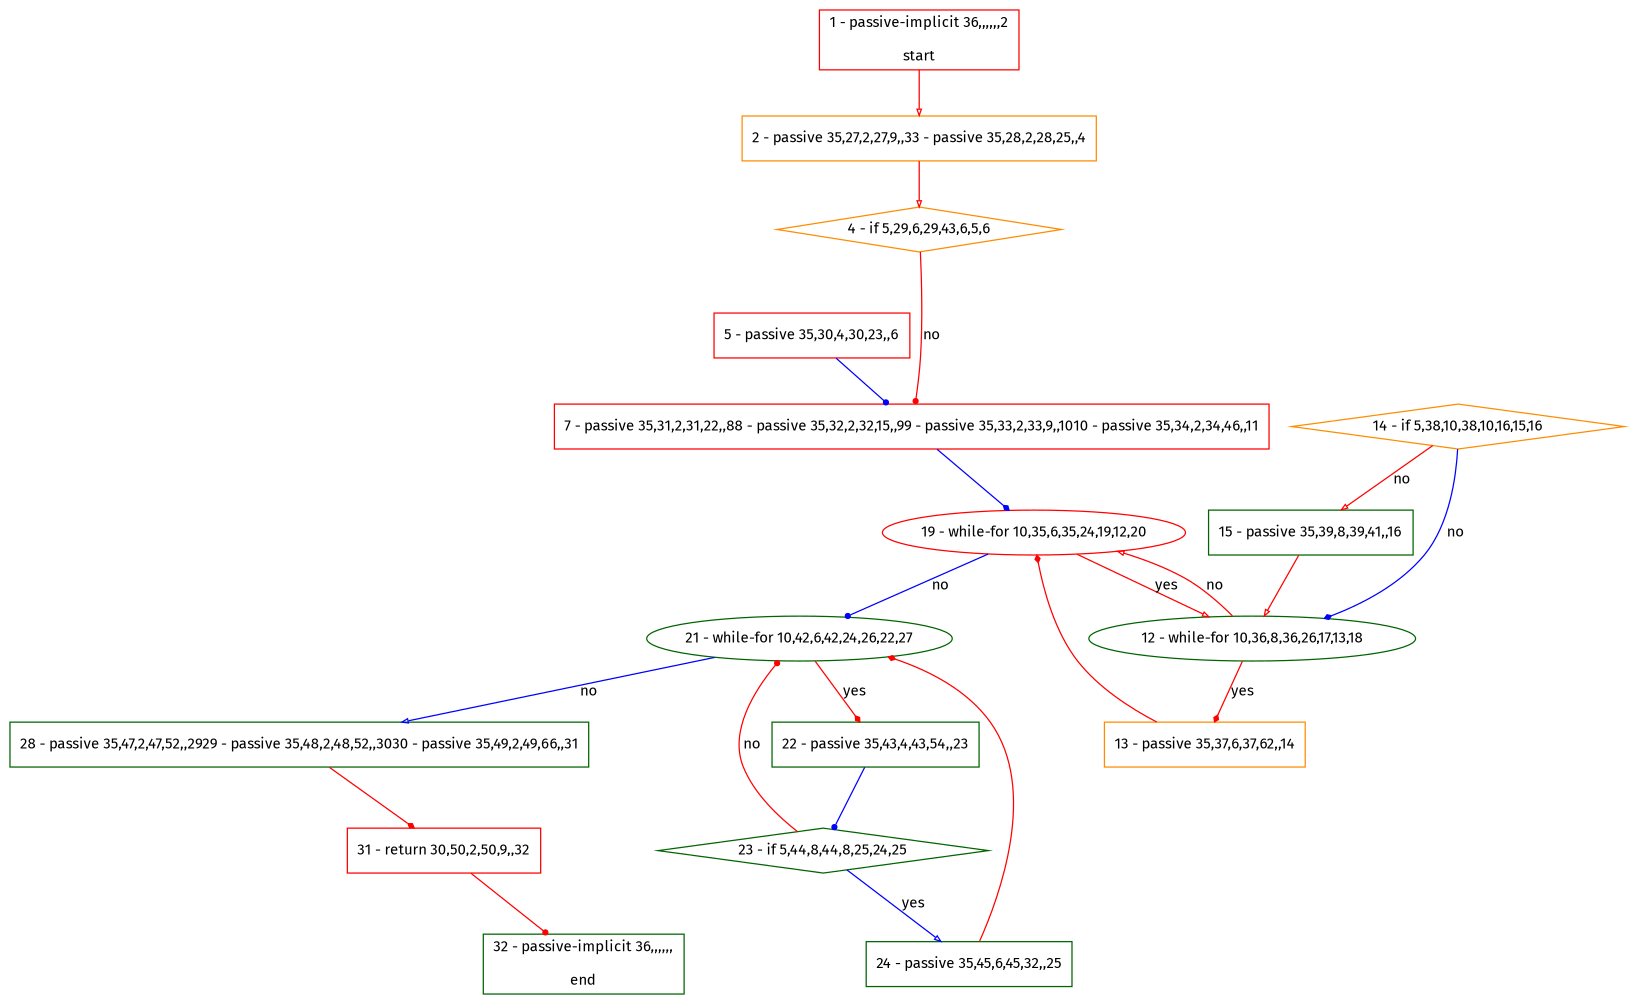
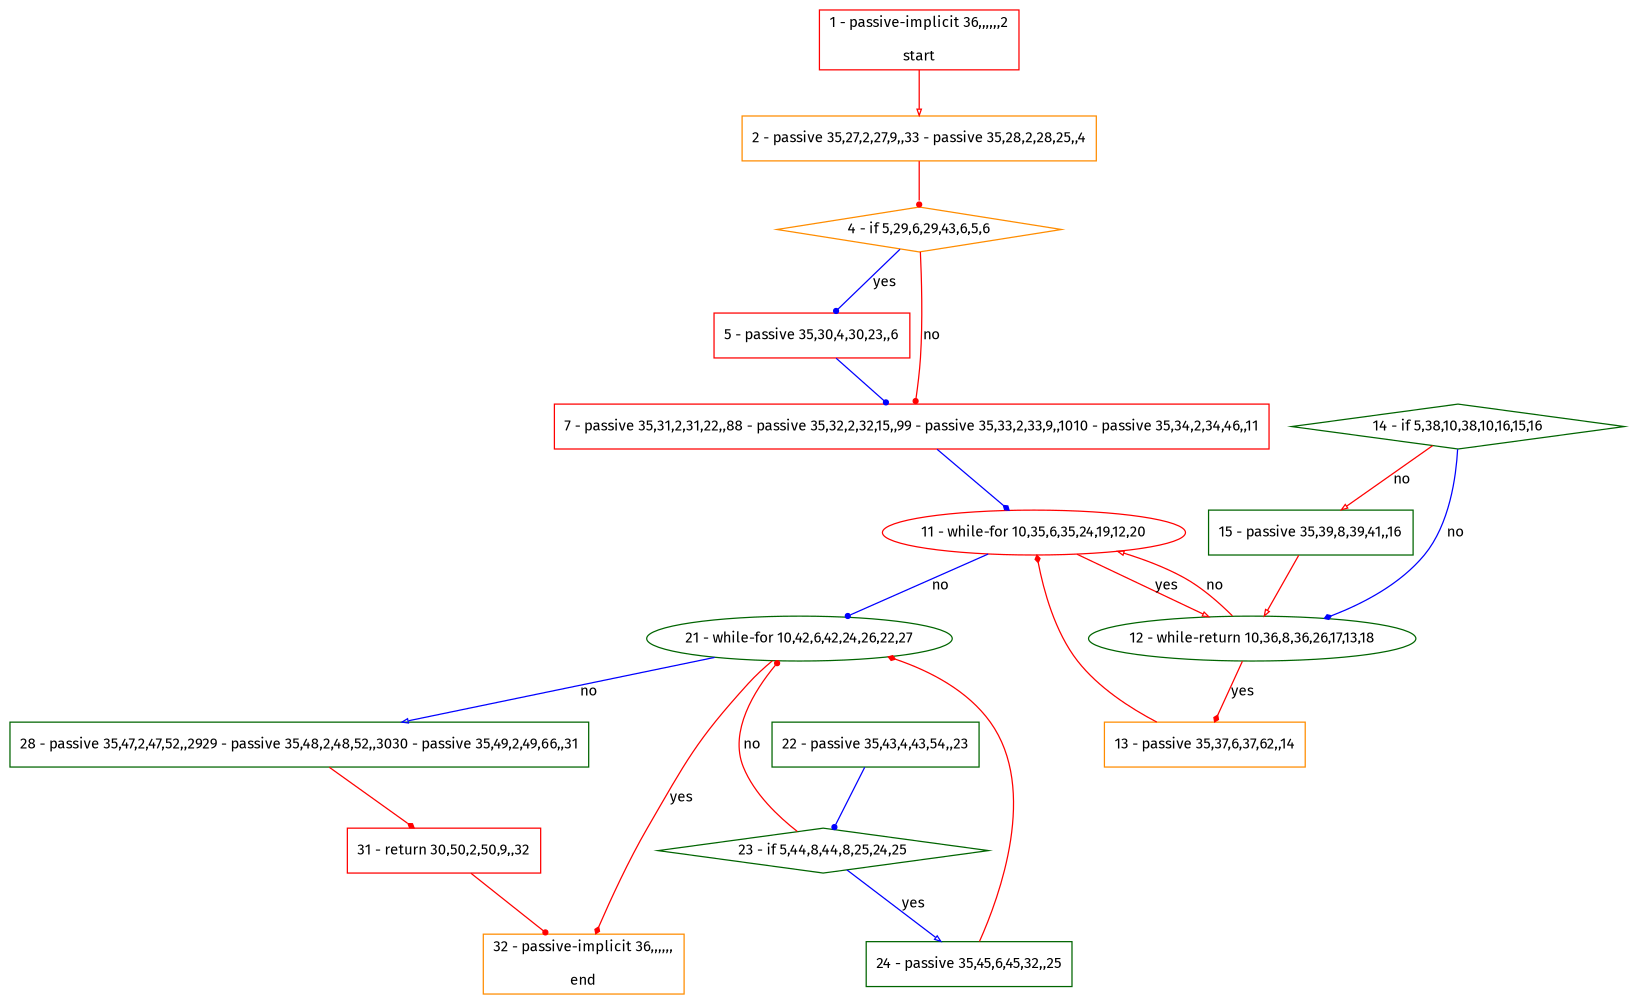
  digraph {
    bgcolor=white
    compound=true
    fillcolor="#FFFFCC"
    fontname="Fira Sans"
    fontsize=12
    pack=true
    packmode=clust
    style="rounded,filled"
    node [color=darkgreen compound=true fillcolor="#ffffff" fixedsize=false fontname="Fira Sans" fontsize=12 node_initialized=no shape=box style=filled]
    edge [arrowhead=onormal arrowsize=0.5 arrowtail=none color=red compound=true dir=forward fontcolor=black fontname="Fira Sans" fontsize=12]
    n1 [color=darkorange label="2 - passive 35,27,2,27,9,,33 - passive 35,28,2,28,25,,4"]
    n2 [color=darkorange label="4 - if 5,29,6,29,43,6,5,6" shape=diamond]
    n3 [color=red label="5 - passive 35,30,4,30,23,,6"]
    n4 [color=red label="7 - passive 35,31,2,31,22,,88 - passive 35,32,2,32,15,,99 - passive 35,33,2,33,9,,1010 - passive 35,34,2,34,46,,11"]
    n5 [color=red label="1 - passive-implicit 36,,,,,,2\n\nstart"]
-   n6 [color=red label="19 - while-for 10,35,6,35,24,19,12,20" shape=oval]
-   n7 [label="12 - while-for 10,36,8,36,26,17,13,18" shape=oval]
+   n6 [color=red label="11 - while-for 10,35,6,35,24,19,12,20" shape=oval]
+   n7 [label="12 - while-return 10,36,8,36,26,17,13,18" shape=oval]
    n8 [label="21 - while-for 10,42,6,42,24,26,22,27" shape=oval]
    n9 [color=darkorange label="13 - passive 35,37,6,37,62,,14"]
    n10 [label="22 - passive 35,43,4,43,54,,23"]
    n11 [label="28 - passive 35,47,2,47,52,,2929 - passive 35,48,2,48,52,,3030 - passive 35,49,2,49,66,,31"]
    n12 [label="23 - if 5,44,8,44,8,25,24,25" shape=diamond]
    n13 [color=red label="31 - return 30,50,2,50,9,,32"]
-   n14 [color=darkorange label="14 - if 5,38,10,38,10,16,15,16" shape=diamond]
+   n14 [label="14 - if 5,38,10,38,10,16,15,16" shape=diamond]
    n15 [label="15 - passive 35,39,8,39,41,,16"]
    n16 [label="24 - passive 35,45,6,45,32,,25"]
-   n17 [label="32 - passive-implicit 36,,,,,,\n\nend"]
-   n1 -> n2
+   n17 [color=darkorange label="32 - passive-implicit 36,,,,,,\n\nend"]
+   n1 -> n2 [arrowhead=dot]
+   n2 -> n3 [arrowhead=dot color=blue label=yes]
    n2 -> n4 [arrowhead=dot label=no]
    n3 -> n4 [arrowhead=dot color=blue]
    n4 -> n6 [arrowhead=diamond color=blue]
    n5 -> n1
    n6 -> n7 [label=yes]
    n6 -> n8 [arrowhead=dot color=blue label=no]
    n7 -> n6 [label=no]
    n7 -> n9 [arrowhead=diamond label=yes]
-   n8 -> n10 [arrowhead=diamond label=yes]
+   n8 -> n17 [arrowhead=diamond label=yes]
    n8 -> n11 [color=blue label=no]
    n9 -> n6 [arrowhead=diamond]
    n10 -> n12 [arrowhead=dot color=blue]
    n11 -> n13 [arrowhead=diamond]
    n12 -> n8 [arrowhead=dot label=no]
    n12 -> n16 [color=blue label=yes]
    n13 -> n17 [arrowhead=dot]
    n14 -> n7 [arrowhead=diamond color=blue label=no]
    n14 -> n15 [label=no]
    n15 -> n7
    n16 -> n8 [arrowhead=diamond]
  }
